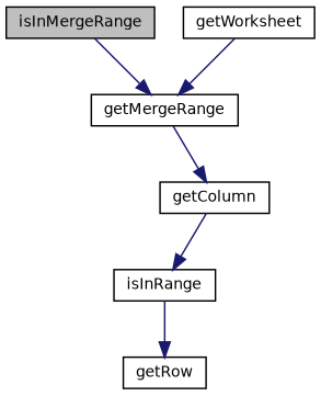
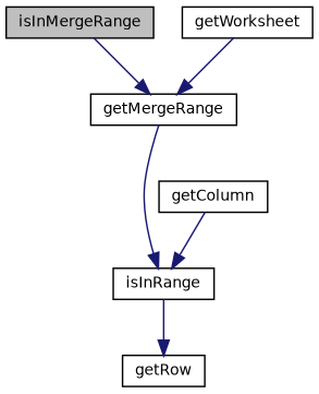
  digraph {
    rankdir=TB
    node [color=black fillcolor=white fontname=Helvetica fontsize=10 shape=record style=filled]
    edge [color=midnightblue fontname=Helvetica fontsize=10 labelfontname=Helvetica labelfontsize=10 style=solid]
    n1 [fillcolor=grey75 fontcolor=black height=0.2 label=isInMergeRange width=0.4]
    n2 [height=0.2 label=getMergeRange width=0.4]
    n3 [height=0.2 label=isInRange width=0.4]
    n4 [height=0.2 label=getWorksheet width=0.4]
    n5 [height=0.2 label=getRow width=0.4]
    n6 [height=0.2 label=getColumn width=0.4]
    n1 -> n2
-   n2 -> n6
+   n2 -> n3
    n3 -> n5
    n4 -> n2
    n6 -> n3
  }
